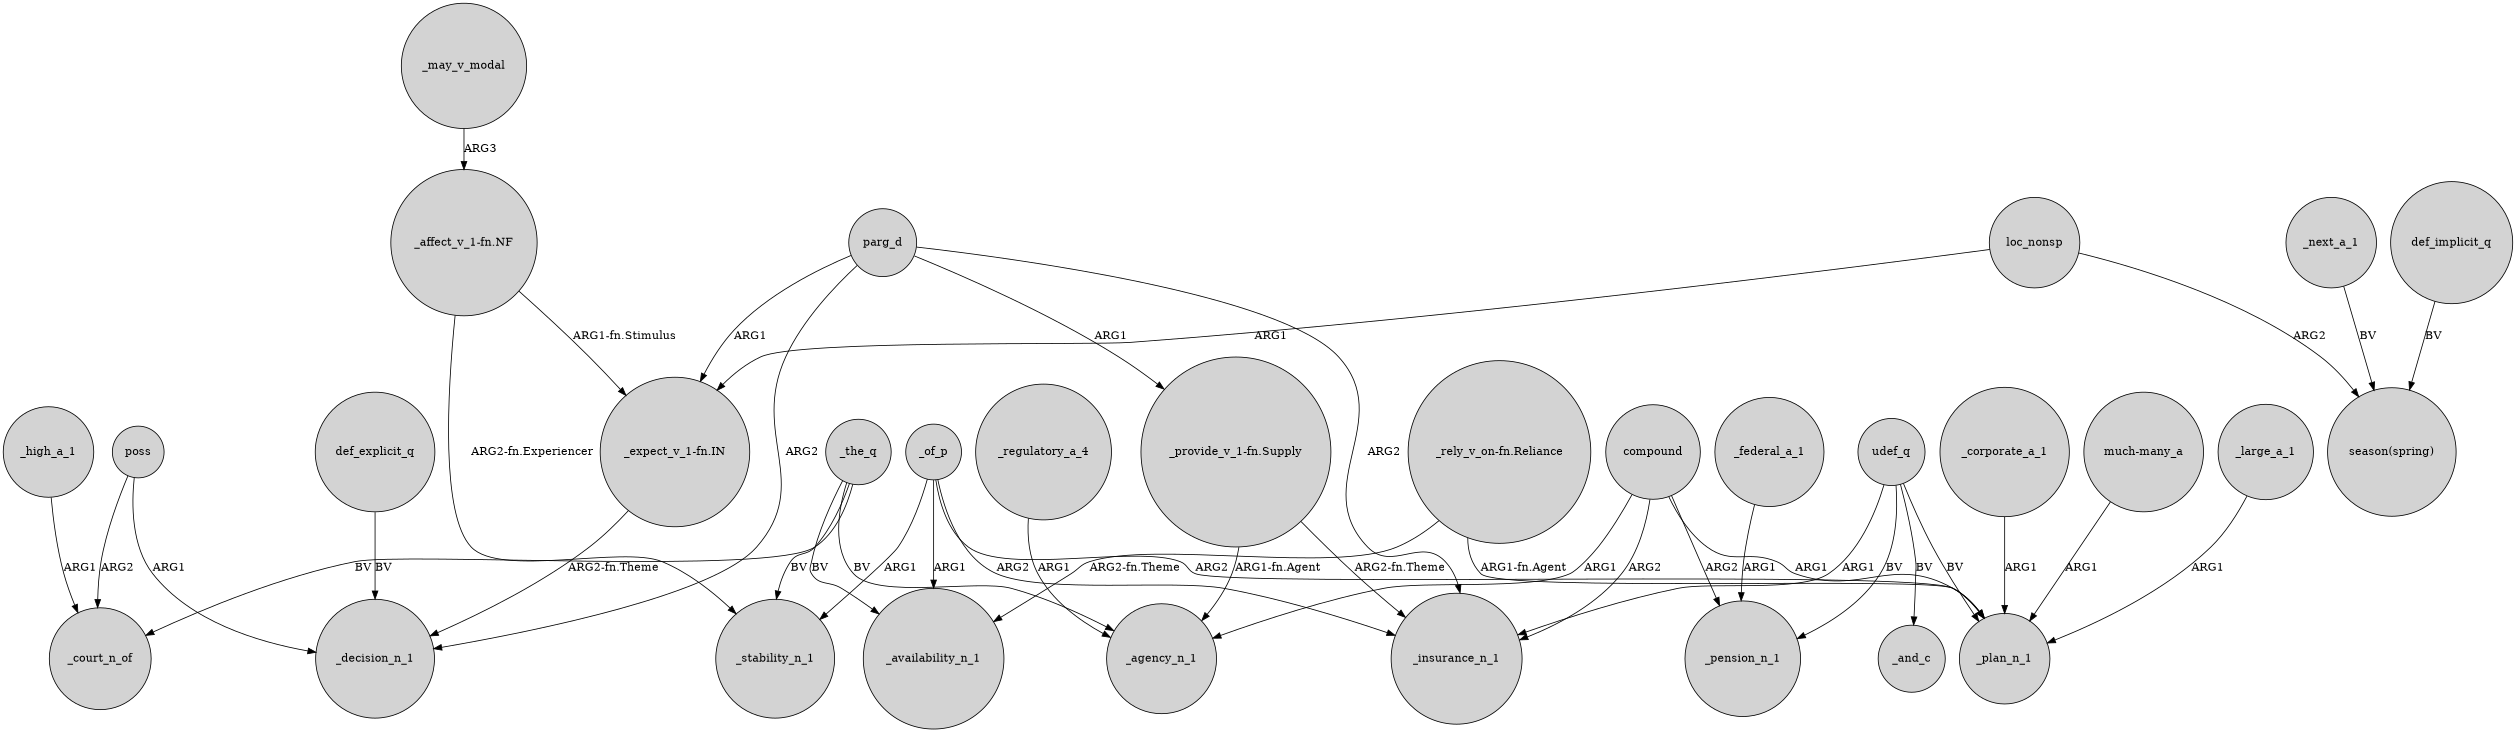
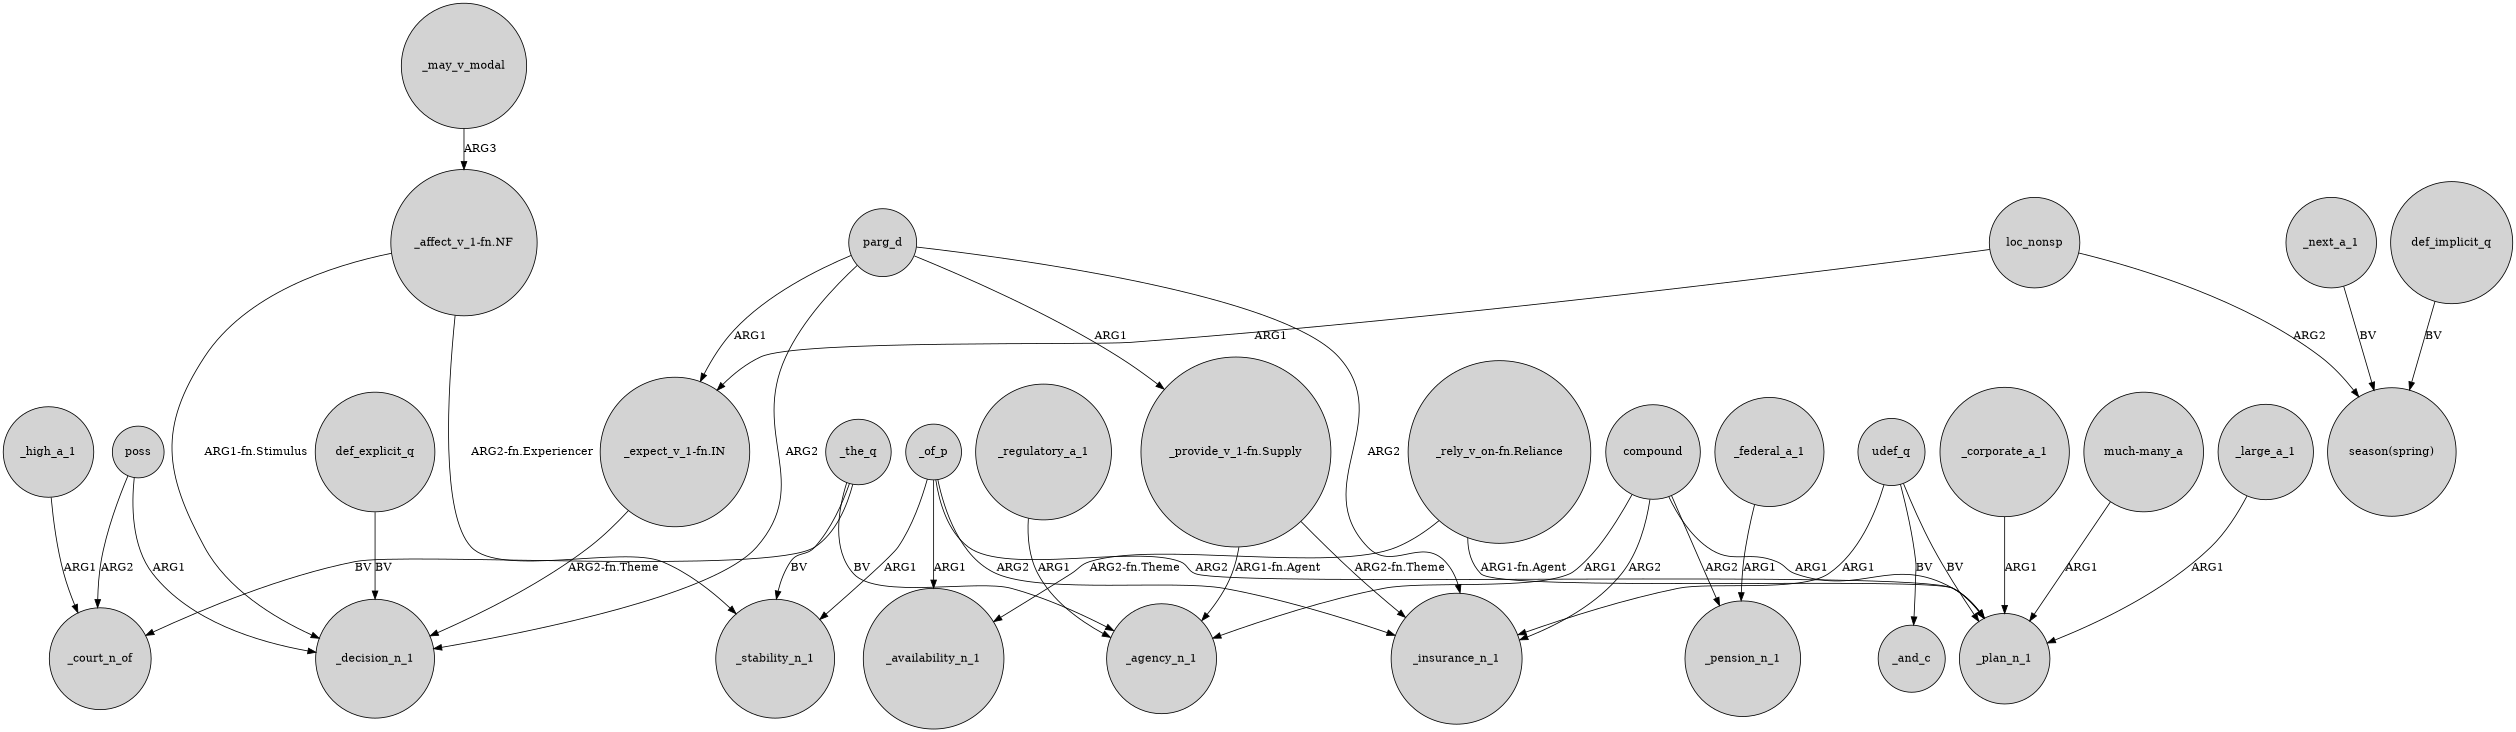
  digraph {
    node [shape=circle style=filled]
    _large_a_1
    _plan_n_1
    "_rely_v_on-fn.Reliance"
    _availability_n_1
    "_affect_v_1-fn.NF"
    _stability_n_1
    _decision_n_1
    _the_q
    _agency_n_1
    _court_n_of
    compound
    _insurance_n_1
    _pension_n_1
    poss
    udef_q
    _and_c
    parg_d
    "_provide_v_1-fn.Supply"
    "_expect_v_1-fn.IN"
    loc_nonsp
    "season(spring)"
    _corporate_a_1
    _high_a_1
    "much-many_a"
    _may_v_modal
    def_explicit_q
-   _regulatory_a_1 [label=_regulatory_a_4]
+   _regulatory_a_1
    _of_p
    def_implicit_q
    _next_a_1
    _federal_a_1
    _large_a_1 -> _plan_n_1 [label=ARG1]
    "_rely_v_on-fn.Reliance" -> _plan_n_1 [label="ARG1-fn.Agent"]
    "_rely_v_on-fn.Reliance" -> _availability_n_1 [label="ARG2-fn.Theme"]
    "_affect_v_1-fn.NF" -> _stability_n_1 [label="ARG2-fn.Experiencer"]
-   "_affect_v_1-fn.NF" -> "_expect_v_1-fn.IN" [label="ARG1-fn.Stimulus"]
-   _the_q -> _availability_n_1 [label=BV]
+   "_affect_v_1-fn.NF" -> _decision_n_1 [label="ARG1-fn.Stimulus"]
    _the_q -> _stability_n_1 [label=BV]
    _the_q -> _agency_n_1 [label=BV]
    _the_q -> _court_n_of [label=BV]
    compound -> _plan_n_1 [label=ARG1]
    compound -> _agency_n_1 [label=ARG1]
    compound -> _insurance_n_1 [label=ARG2]
    compound -> _pension_n_1 [label=ARG2]
    poss -> _decision_n_1 [label=ARG1]
    poss -> _court_n_of [label=ARG2]
    udef_q -> _plan_n_1 [label=BV]
    udef_q -> _insurance_n_1 [label=ARG1]
-   udef_q -> _pension_n_1 [label=BV]
    udef_q -> _and_c [label=BV]
    parg_d -> _decision_n_1 [label=ARG2]
    parg_d -> _insurance_n_1 [label=ARG2]
    parg_d -> "_provide_v_1-fn.Supply" [label=ARG1]
    parg_d -> "_expect_v_1-fn.IN" [label=ARG1]
    "_provide_v_1-fn.Supply" -> _agency_n_1 [label="ARG1-fn.Agent"]
    "_provide_v_1-fn.Supply" -> _insurance_n_1 [label="ARG2-fn.Theme"]
    "_expect_v_1-fn.IN" -> _decision_n_1 [label="ARG2-fn.Theme"]
    loc_nonsp -> "_expect_v_1-fn.IN" [label=ARG1]
    loc_nonsp -> "season(spring)" [label=ARG2]
    _corporate_a_1 -> _plan_n_1 [label=ARG1]
    _high_a_1 -> _court_n_of [label=ARG1]
    "much-many_a" -> _plan_n_1 [label=ARG1]
    _may_v_modal -> "_affect_v_1-fn.NF" [label=ARG3]
    def_explicit_q -> _decision_n_1 [label=BV]
    _regulatory_a_1 -> _agency_n_1 [label=ARG1]
    _of_p -> _plan_n_1 [label=ARG2]
    _of_p -> _availability_n_1 [label=ARG1]
    _of_p -> _stability_n_1 [label=ARG1]
    _of_p -> _insurance_n_1 [label=ARG2]
    def_implicit_q -> "season(spring)" [label=BV]
    _next_a_1 -> "season(spring)" [label=BV]
    _federal_a_1 -> _pension_n_1 [label=ARG1]
  }
